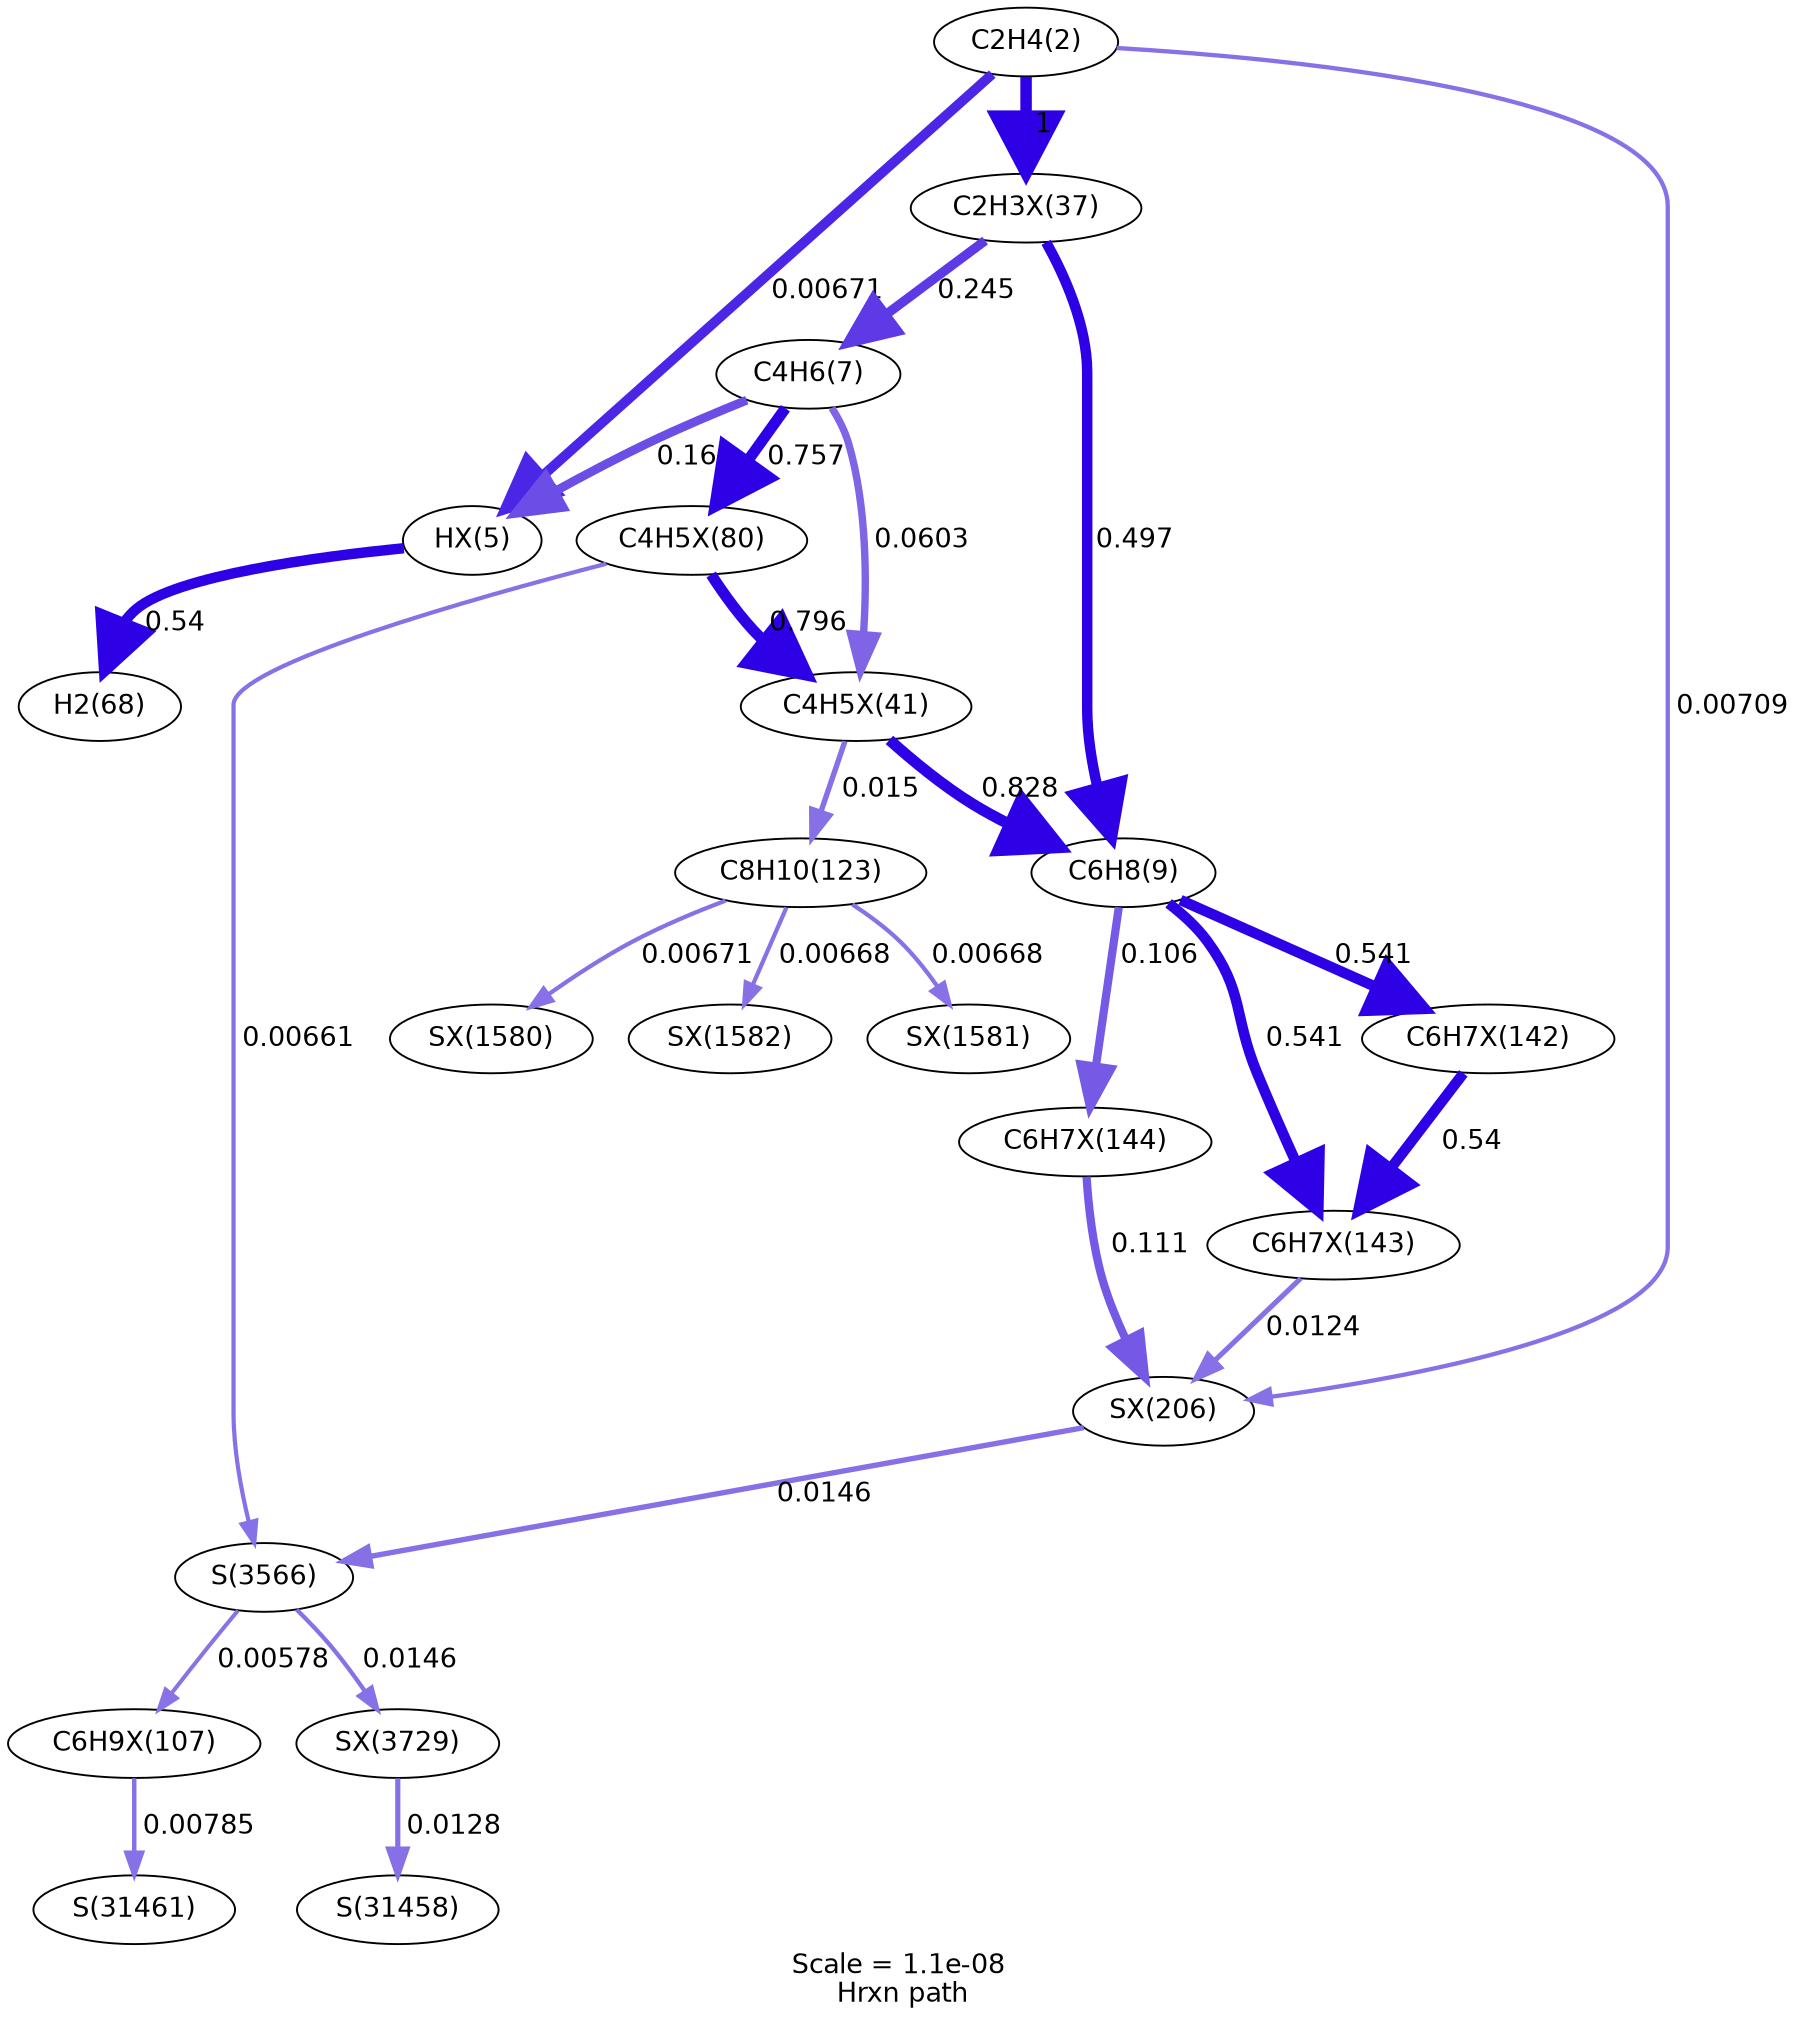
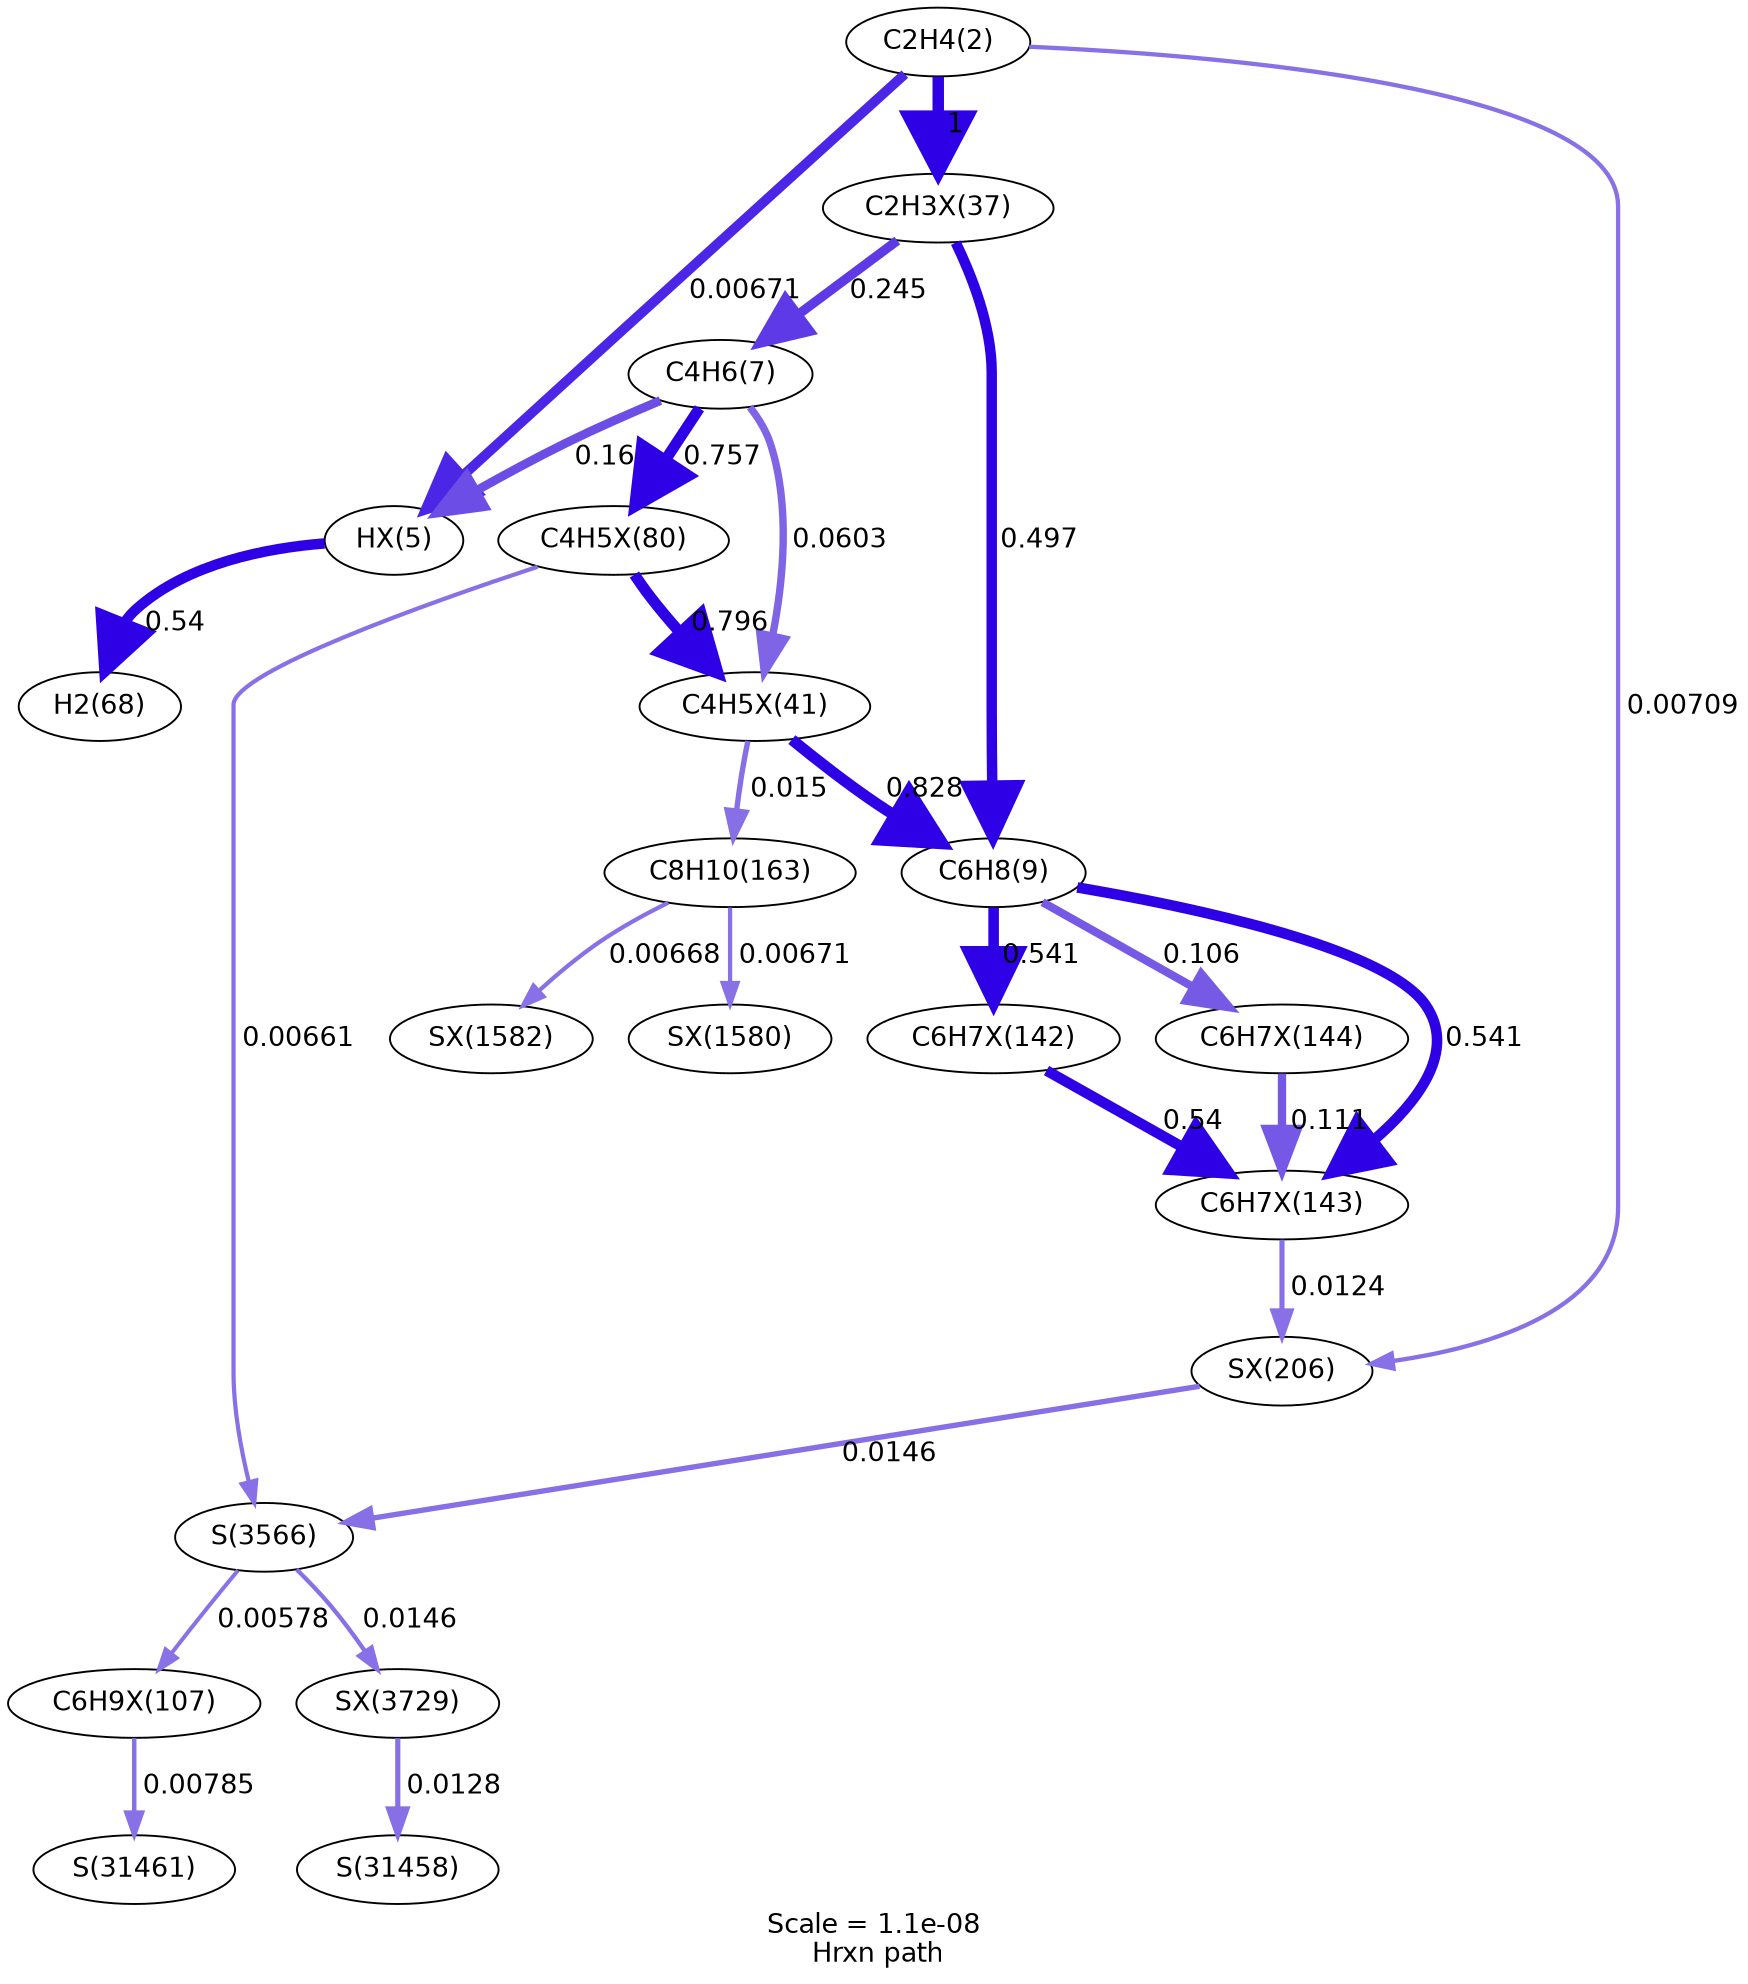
  digraph {
    fontname=Helvetica
    label="Scale = 1.1e-08\l Hrxn path"
    node [fontname=Helvetica]
    edge [arrowsize=1.11 color="0.7, 0.507, 0.9" fontname=Helvetica style="setlinewidth(2.22)"]
    n1 [label="C2H4(2)"]
    n2 [label="HX(5)"]
    n3 [label="C2H3X(37)"]
    n4 [label="SX(206)"]
    n5 [label="H2(68)"]
    n6 [label="C4H6(7)"]
    n7 [label="C6H8(9)"]
    n8 [label="S(3566)"]
    n9 [label="C4H5X(80)"]
    n10 [label="C4H5X(41)"]
    n11 [label="C6H7X(143)"]
    n12 [label="C6H7X(142)"]
    n13 [label="C6H7X(144)"]
    n14 [label="C6H9X(107)"]
    n15 [label="SX(3729)"]
-   n16 [label="C8H10(123)"]
+   n16 [label="C8H10(163)"]
    n17 [label="SX(1582)"]
-   n18 [label="SX(1581)"]
    n19 [label="SX(1580)"]
    n20 [label="S(31461)"]
    n21 [label="S(31458)"]
    n1 -> n2 [arrowsize=2.59 color="0.7, 0.833, 0.9" label=" 0.00671" style="setlinewidth(5.17)"]
    n1 -> n3 [arrowsize=3 color="0.7, 1.5, 0.9" label=" 1" style="setlinewidth(6)"]
    n1 -> n4 [arrowsize=1.13 label=" 0.00709" style="setlinewidth(2.26)"]
    n2 -> n5 [arrowsize=2.74 color="0.7, 0.996, 0.9" label=" 0.54" style="setlinewidth(5.47)"]
    n3 -> n6 [arrowsize=2.47 color="0.7, 0.745, 0.9" label=" 0.245" style="setlinewidth(4.94)"]
    n3 -> n7 [arrowsize=2.74 color="0.7, 0.997, 0.9" label=" 0.497" style="setlinewidth(5.47)"]
    n4 -> n8 [arrowsize=1.4 color="0.7, 0.515, 0.9" label=" 0.0146" style="setlinewidth(2.81)"]
    n6 -> n2 [arrowsize=2.32 color="0.7, 0.664, 0.9" label=" 0.164" style="setlinewidth(4.63)"]
    n6 -> n9 [arrowsize=2.9 color="0.7, 1.26, 0.9" label=" 0.757" style="setlinewidth(5.79)"]
    n6 -> n10 [arrowsize=1.94 color="0.7, 0.56, 0.9" label=" 0.0603" style="setlinewidth(3.88)"]
    n7 -> n11 [arrowsize=2.77 color="0.7, 1.04, 0.9" label=" 0.541" style="setlinewidth(5.54)"]
    n7 -> n12 [arrowsize=2.77 color="0.7, 1.04, 0.9" label=" 0.541" style="setlinewidth(5.54)"]
    n7 -> n13 [arrowsize=2.15 color="0.7, 0.606, 0.9" label=" 0.106" style="setlinewidth(4.31)"]
    n8 -> n14 [arrowsize=1.05 color="0.7, 0.506, 0.9" label=" 0.00578" style="setlinewidth(2.11)"]
    n8 -> n15 [arrowsize=1.13 label=" 0.0146" style="setlinewidth(2.26)"]
    n9 -> n8 [label=" 0.00661" style="setlinewidth(2.21)"]
    n9 -> n10 [arrowsize=2.91 color="0.7, 1.3, 0.9" label=" 0.796" style="setlinewidth(5.83)"]
    n10 -> n7 [arrowsize=2.93 color="0.7, 1.33, 0.9" label=" 0.828" style="setlinewidth(5.86)"]
    n10 -> n16 [arrowsize=1.42 color="0.7, 0.515, 0.9" label=" 0.015" style="setlinewidth(2.83)"]
    n11 -> n4 [arrowsize=1.34 color="0.7, 0.512, 0.9" label=" 0.0124" style="setlinewidth(2.69)"]
    n12 -> n11 [arrowsize=2.77 color="0.7, 1.04, 0.9" label=" 0.54" style="setlinewidth(5.53)"]
-   n13 -> n4 [arrowsize=2.17 color="0.7, 0.611, 0.9" label=" 0.111" style="setlinewidth(4.34)"]
+   n13 -> n11 [arrowsize=2.17 color="0.7, 0.611, 0.9" label=" 0.111" style="setlinewidth(4.34)"]
    n14 -> n20 [arrowsize=1.17 color="0.7, 0.508, 0.9" label=" 0.00785" style="setlinewidth(2.34)"]
    n15 -> n21 [arrowsize=1.36 color="0.7, 0.513, 0.9" label=" 0.0128" style="setlinewidth(2.71)"]
    n16 -> n17 [label=" 0.00668"]
-   n16 -> n18 [label=" 0.00668"]
    n16 -> n19 [label=" 0.00671"]
  }
